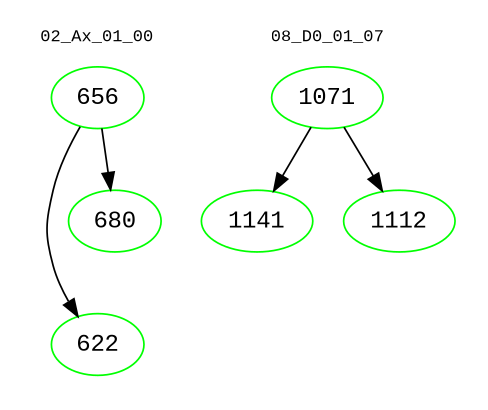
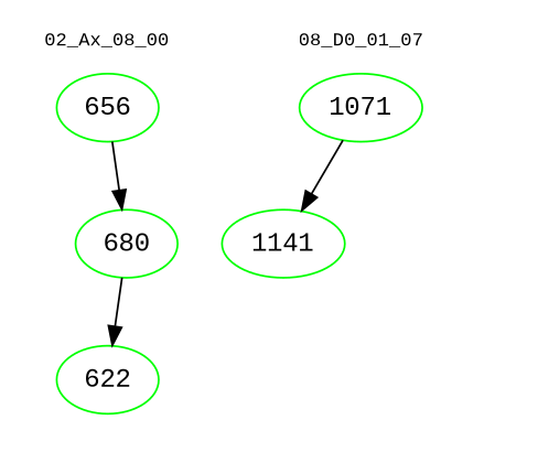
  digraph {
    fontname="Liberation Mono"
    node [color=green fontname="Liberation Mono"]
    edge [color=black fontname="Liberation Mono"]
    n1 [label=656]
    n2 [label=622]
    n3 [label=680]
    n4 [label=1071]
    n5 [label=1141]
-   n6 [label=1112]
    subgraph cluster_1 {
      color=white
      fontsize=10
-     label="02_Ax_01_00"
+     label="02_Ax_08_00"
      n1
      n2
      n3
    }
    subgraph cluster_2 {
      color=white
      fontsize=10
      label="08_D0_01_07"
      n4
      n5
-     n6
    }
-   n1 -> n2
+   n3 -> n2
    n1 -> n3
    n4 -> n5
-   n4 -> n6
  }
